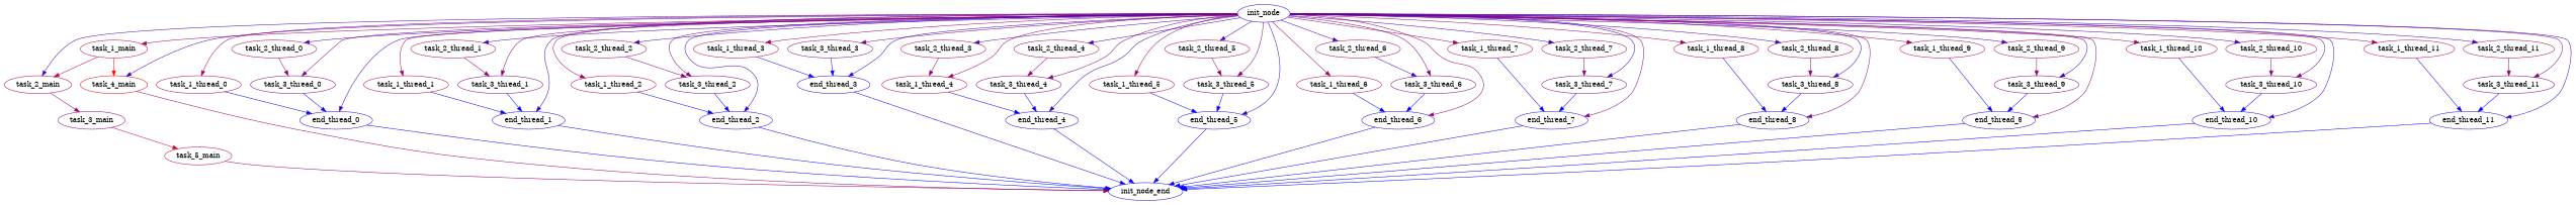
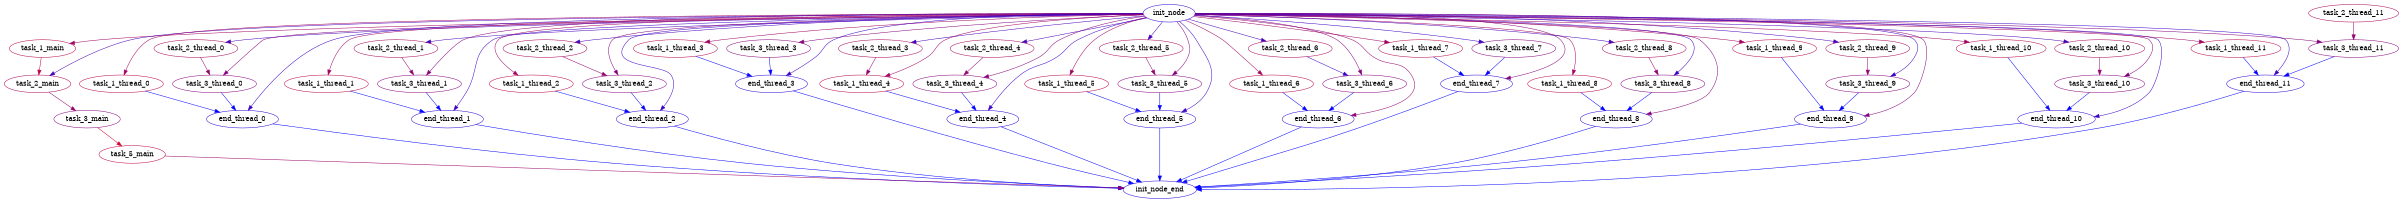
  digraph {
    node [color="#2900D6"]
    edge [color="#0000FF"]
    task_1_main [color="#BB0044"]
    init_node
    task_2_main [color="#A90056"]
-   task_4_main [color="#EF0010"]
    task_1_thread_0 [color="#BB0044"]
    task_2_thread_0 [color="#A90056"]
    task_3_thread_0 [color="#84007B"]
    end_thread_0
    task_1_thread_1 [color="#BB0044"]
    task_2_thread_1 [color="#A90056"]
    task_3_thread_1 [color="#84007B"]
    end_thread_1
    task_1_thread_2 [color="#BB0044"]
    task_2_thread_2 [color="#A90056"]
    task_3_thread_2 [color="#84007B"]
    end_thread_2
    task_1_thread_3 [color="#BB0044"]
    task_2_thread_3 [color="#A90056"]
    task_3_thread_3 [color="#84007B"]
    end_thread_3
    task_1_thread_4 [color="#BB0044"]
    task_2_thread_4 [color="#A90056"]
    task_3_thread_4 [color="#84007B"]
    end_thread_4
    task_1_thread_5 [color="#BB0044"]
    task_2_thread_5 [color="#A90056"]
    task_3_thread_5 [color="#84007B"]
    end_thread_5
    task_1_thread_6 [color="#BB0044"]
    task_2_thread_6 [color="#A90056"]
    task_3_thread_6 [color="#84007B"]
    end_thread_6
    task_1_thread_7 [color="#BB0044"]
-   task_2_thread_7 [color="#A90056"]
    task_3_thread_7 [color="#84007B"]
    end_thread_7
    task_1_thread_8 [color="#BB0044"]
    task_2_thread_8 [color="#A90056"]
    task_3_thread_8 [color="#84007B"]
    end_thread_8
    task_1_thread_9 [color="#BB0044"]
    task_2_thread_9 [color="#A90056"]
    task_3_thread_9 [color="#84007B"]
    end_thread_9
    task_1_thread_10 [color="#BB0044"]
    task_2_thread_10 [color="#A90056"]
    task_3_thread_10 [color="#84007B"]
    end_thread_10
    task_1_thread_11 [color="#BB0044"]
    task_2_thread_11 [color="#A90056"]
    task_3_thread_11 [color="#84007B"]
    end_thread_11
    task_3_main [color="#84007B"]
    init_node_end
    task_5_main [color="#C2003D"]
    task_1_main -> task_2_main [color="#B80047"]
-   task_1_main -> task_4_main [color="#FF0000"]
    init_node -> task_1_main [color="#9F0060"]
    init_node -> task_2_main [color="#4600B9"]
-   init_node -> task_4_main [color="#3A00C5"]
    init_node -> task_1_thread_0 [color="#9F0060"]
    init_node -> task_2_thread_0 [color="#4600B9"]
    init_node -> task_3_thread_0 [color="#84007B"]
    init_node -> end_thread_0 [color="#3A00C5"]
    init_node -> task_1_thread_1 [color="#9F0060"]
    init_node -> task_2_thread_1 [color="#4600B9"]
    init_node -> task_3_thread_1 [color="#84007B"]
    init_node -> end_thread_1 [color="#3A00C5"]
    init_node -> task_1_thread_2 [color="#9F0060"]
    init_node -> task_2_thread_2 [color="#4600B9"]
    init_node -> task_3_thread_2 [color="#84007B"]
    init_node -> end_thread_2 [color="#3A00C5"]
    init_node -> task_1_thread_3 [color="#9F0060"]
    init_node -> task_2_thread_3 [color="#4600B9"]
    init_node -> task_3_thread_3 [color="#84007B"]
    init_node -> end_thread_3 [color="#3A00C5"]
    init_node -> task_1_thread_4 [color="#9F0060"]
    init_node -> task_2_thread_4 [color="#4600B9"]
    init_node -> task_3_thread_4 [color="#84007B"]
    init_node -> end_thread_4 [color="#3A00C5"]
    init_node -> task_1_thread_5 [color="#9F0060"]
    init_node -> task_2_thread_5 [color="#4600B9"]
    init_node -> task_3_thread_5 [color="#84007B"]
    init_node -> end_thread_5 [color="#3A00C5"]
    init_node -> task_1_thread_6 [color="#9F0060"]
    init_node -> task_2_thread_6 [color="#4600B9"]
    init_node -> task_3_thread_6 [color="#84007B"]
    init_node -> end_thread_6 [color="#92006D"]
    init_node -> task_1_thread_7 [color="#9F0060"]
-   init_node -> task_2_thread_7 [color="#4600B9"]
    init_node -> task_3_thread_7 [color="#3A00C5"]
    init_node -> end_thread_7 [color="#84007B"]
    init_node -> task_1_thread_8 [color="#9F0060"]
    init_node -> task_2_thread_8 [color="#4600B9"]
    init_node -> task_3_thread_8 [color="#3A00C5"]
    init_node -> end_thread_8 [color="#84007B"]
    init_node -> task_1_thread_9 [color="#9F0060"]
    init_node -> task_2_thread_9 [color="#4600B9"]
    init_node -> task_3_thread_9 [color="#3A00C5"]
    init_node -> end_thread_9 [color="#84007B"]
    init_node -> task_1_thread_10 [color="#9F0060"]
    init_node -> task_2_thread_10 [color="#4600B9"]
    init_node -> task_3_thread_10 [color="#84007B"]
    init_node -> end_thread_10 [color="#3A00C5"]
    init_node -> task_1_thread_11 [color="#9F0060"]
-   init_node -> task_2_thread_11 [color="#4600B9"]
    init_node -> task_3_thread_11 [color="#84007B"]
    init_node -> end_thread_11 [color="#3A00C5"]
    task_2_main -> task_3_main [color="#92006D"]
-   task_4_main -> init_node_end [color="#9F0060"]
    task_1_thread_0 -> end_thread_0
    task_2_thread_0 -> task_3_thread_0 [color="#92006D"]
    task_3_thread_0 -> end_thread_0
    end_thread_0 -> init_node_end
    task_1_thread_1 -> end_thread_1
    task_2_thread_1 -> task_3_thread_1 [color="#92006D"]
    task_3_thread_1 -> end_thread_1
    end_thread_1 -> init_node_end
    task_1_thread_2 -> end_thread_2
    task_2_thread_2 -> task_3_thread_2 [color="#92006D"]
    task_3_thread_2 -> end_thread_2
    end_thread_2 -> init_node_end
    task_1_thread_3 -> end_thread_3
    task_2_thread_3 -> task_1_thread_4 [color="#92006D"]
    task_3_thread_3 -> end_thread_3
    end_thread_3 -> init_node_end
    task_1_thread_4 -> end_thread_4
    task_2_thread_4 -> task_3_thread_4 [color="#92006D"]
    task_3_thread_4 -> end_thread_4
    end_thread_4 -> init_node_end
    task_1_thread_5 -> end_thread_5
    task_2_thread_5 -> task_3_thread_5 [color="#92006D"]
    task_3_thread_5 -> end_thread_5
    end_thread_5 -> init_node_end
    task_1_thread_6 -> end_thread_6
    task_2_thread_6 -> task_3_thread_6 [color="#3A00C5"]
    task_3_thread_6 -> end_thread_6
    end_thread_6 -> init_node_end
    task_1_thread_7 -> end_thread_7
-   task_2_thread_7 -> task_3_thread_7 [color="#92006D"]
    task_3_thread_7 -> end_thread_7
    end_thread_7 -> init_node_end
    task_1_thread_8 -> end_thread_8
    task_2_thread_8 -> task_3_thread_8 [color="#92006D"]
    task_3_thread_8 -> end_thread_8
    end_thread_8 -> init_node_end
    task_1_thread_9 -> end_thread_9
    task_2_thread_9 -> task_3_thread_9 [color="#92006D"]
    task_3_thread_9 -> end_thread_9
    end_thread_9 -> init_node_end
    task_1_thread_10 -> end_thread_10
    task_2_thread_10 -> task_3_thread_10 [color="#92006D"]
    task_3_thread_10 -> end_thread_10
    end_thread_10 -> init_node_end
    task_1_thread_11 -> end_thread_11
    task_2_thread_11 -> task_3_thread_11 [color="#92006D"]
    task_3_thread_11 -> end_thread_11
    end_thread_11 -> init_node_end
    task_3_main -> task_5_main [color="#D1002E"]
    task_5_main -> init_node_end [color="#980067"]
  }
